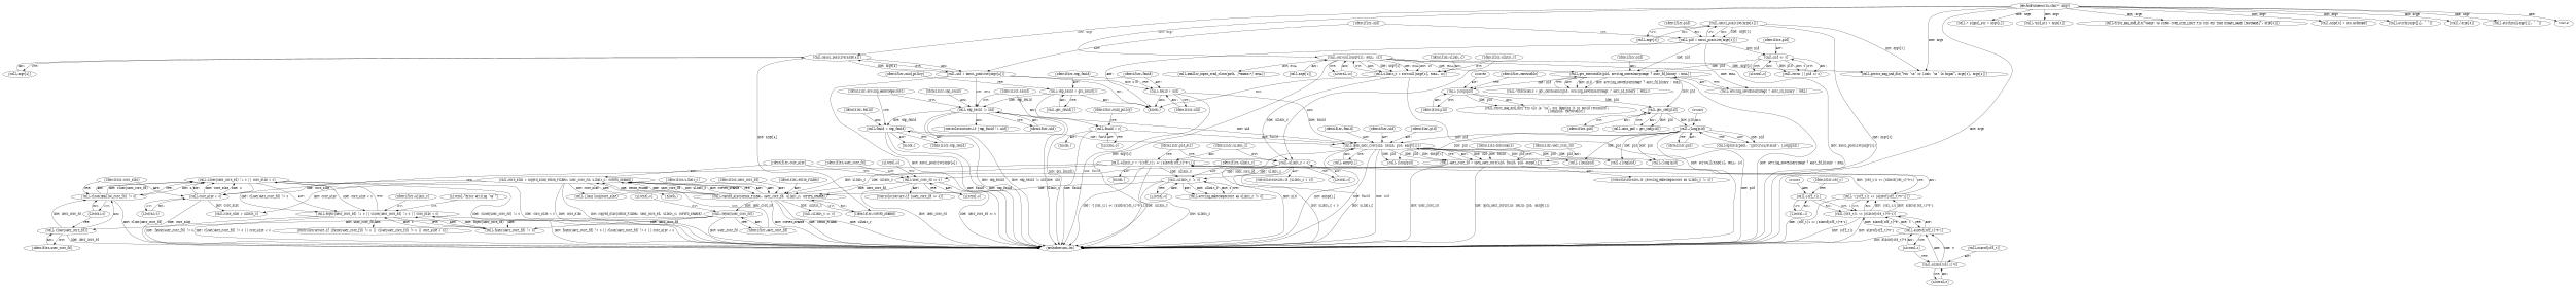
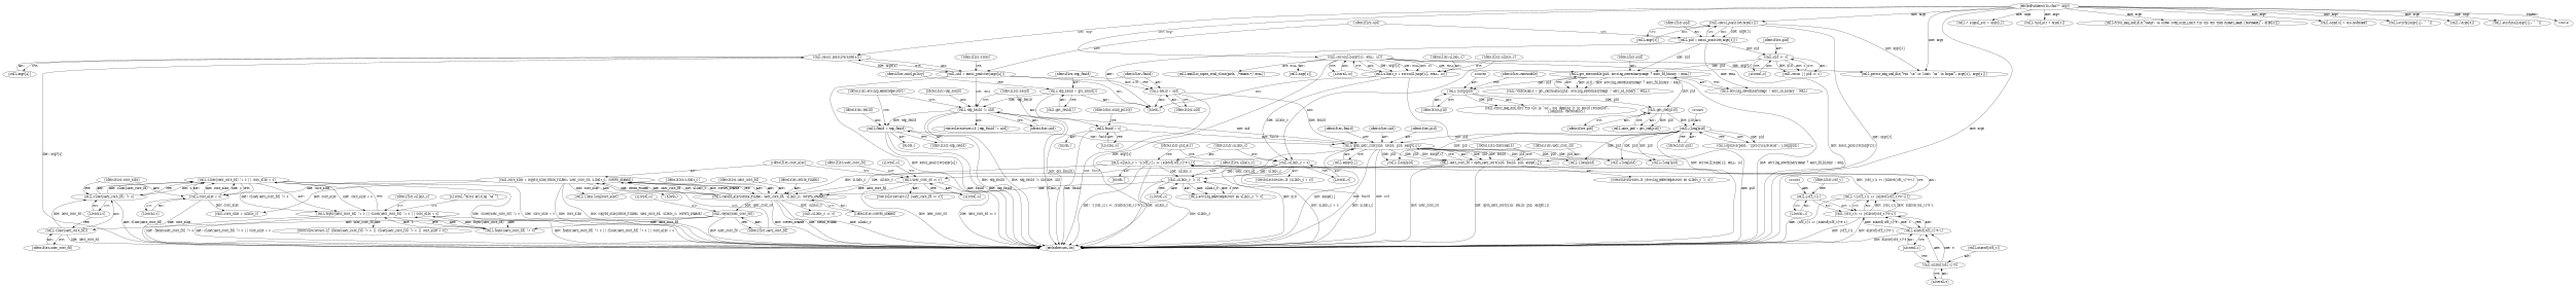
  digraph {
    fontname="Courier Prime"
    node [fontname="Courier Prime"]
    edge [fontname="Courier Prime"]
    n1 [label="(Call,close(user_core_fd) != 0 || core_size < 0)"]
-   n2 [label="(Call,close(xmalloc_core_fd) != 0)"]
+   n2 [label="(Call,close(user_core_fd) != 0)"]
    n3 [label="(Call,core_size < 0)"]
    n4 [label="(Call,fsync(user_core_fd) != 0 || close(user_core_fd) != 0 || core_size < 0)"]
    n5 [label="(MethodReturn,int)"]
    n6 [label="(Literal,0)"]
    n7 [label="(Literal,0)"]
    n8 [label="(Call,core_size > ulimit_c)"]
    n9 [label="(Call,fsync(user_core_fd) != 0)"]
    n10 [label="(ControlStructure,if (fsync(user_core_fd) != 0 || close(user_core_fd) != 0 || core_size < 0))"]
    n11 [label="(Call,close(user_core_fd))"]
    n12 [label="(Identifier,user_core_fd)"]
    n13 [label="(Call,fsync(user_core_fd))"]
    n14 [label="(Identifier,user_core_fd)"]
    n15 [label="(Call,core_size = copyfd_size(STDIN_FILENO, user_core_fd, ulimit_c, COPYFD_SPARSE))"]
    n16 [label="(Call,copyfd_size(STDIN_FILENO, user_core_fd, ulimit_c, COPYFD_SPARSE))"]
    n17 [label="(Identifier,COPYFD_SPARSE)"]
    n18 [label="(Call,ulimit_c == 0)"]
    n19 [label="(Call,(long long)core_size)"]
    n20 [label="(Block,)"]
    n21 [label="(Call,user_core_fd >= 0)"]
    n22 [label="(ControlStructure,if (user_core_fd >= 0))"]
    n23 [label="(Literal,0)"]
    n24 [label="(Call,user_core_fd = open_user_core(uid, fsuid, pid, &argv[1]))"]
    n25 [label="(Call,open_user_core(uid, fsuid, pid, &argv[1]))"]
    n26 [label="(ControlStructure,if (setting_MakeCompatCore && ulimit_c != 0))"]
    n27 [label="(Call,(long)pid)"]
    n28 [label="(Call,(long)pid)"]
    n29 [label="(Call,&argv[1])"]
    n30 [label="(Call,(long)pid)"]
    n31 [label="(Call,(long)pid)"]
    n32 [label="(Call,tmp_fsuid != uid)"]
    n33 [label="(Call,fsuid = tmp_fsuid)"]
    n34 [label="(ControlStructure,if (tmp_fsuid != uid))"]
    n35 [label="(Identifier,uid)"]
    n36 [label="(Block,)"]
    n37 [label="(Identifier,tmp_fsuid)"]
    n38 [label="(Call,tmp_fsuid = get_fsuid())"]
    n39 [label="(Block,)"]
    n40 [label="(Call,get_fsuid())"]
    n41 [label="(Call,uid = xatoi_positive(argv[4]))"]
    n42 [label="(Call,xatoi_positive(argv[4]))"]
    n43 [label="(Call,fsuid = uid)"]
    n44 [label="(Call,argv[4])"]
    n45 [label="(Identifier,uid)"]
    n46 [label="(MethodParameterIn,char** argv)"]
    n47 [label="(Call,xatoi_positive(argv[3]))"]
    n48 [label="(Call,strtoull(argv[2], NULL, 10))"]
    n49 [label="(Call,* signal_str = argv[1])"]
    n50 [label="(Call,perror_msg_and_die(\"PID '%s' or limit '%s' is bogus\", argv[3], argv[2]))"]
    n51 [label="(Call,*pid_str = argv[3])"]
    n52 [label="(Call,error_msg_and_die(\"Usage: %s SIGNO CORE_SIZE_LIMIT PID UID GID TIME BINARY_NAME [HOSTNAME]\", argv[0]))"]
    n53 [label="(Call,argv[8] = uts.nodename)"]
    n54 [label="(Call,strchr(argv[1], ' '))"]
    n55 [label="(Call,!argv[8])"]
    n56 [label="(Call,strchrnul(argv[i], ' '))"]
    1000141
    n58 [label="(Call,pid = xatoi_positive(argv[3]))"]
    n59 [label="(Call,argv[3])"]
    n60 [label="(Call,get_executable(pid, setting_SaveBinaryImage ? &src_fd_binary : NULL))"]
    n61 [label="(Call,setting_SaveBinaryImage ? &src_fd_binary : NULL)"]
    n62 [label="(Call,ulimit_c = strtoull(argv[2], NULL, 10))"]
    n63 [label="(Call,xmalloc_xopen_read_close(path, /*maxsz:*/ NULL))"]
    n64 [label="(Literal,10)"]
    n65 [label="(Call,fsuid = 0)"]
    n66 [label="(Literal,0)"]
    n67 [label="(Block,)"]
    n68 [label="(Call,(long)pid)"]
    n69 [label="(Identifier,pid)"]
    n70 [label="(Call,sprintf(path, \"/proc/%lu/status\", (long)pid))"]
    n71 [label="(Call,get_cwd(pid))"]
    n72 [label="(Identifier,pid)"]
    n73 [label="(Call,user_pwd = get_cwd(pid))"]
    n74 [label="(Call,(long)pid)"]
    n75 [label="(Call,*executable = get_executable(pid, setting_SaveBinaryImage ? &src_fd_binary : NULL))"]
    n76 [label="(Identifier,pid)"]
    n77 [label="(Call,error_msg_and_die(\"PID %lu is '%s', not dumping it to avoid recursion\",\n                        (long)pid, executable))"]
    n78 [label="(Call,pid <= 0)"]
    n79 [label="(Call,errno || pid <= 0)"]
    n80 [label="(Literal,0)"]
    n81 [label="(Call,ulimit_c < 0)"]
    n82 [label="(Call,ulimit_c = ~((off_t)1 << (sizeof(off_t)*8-1)))"]
    n83 [label="(Call,~((off_t)1 << (sizeof(off_t)*8-1)))"]
    n84 [label="(Call,ulimit_c != 0)"]
    n85 [label="(Block,)"]
    n86 [label="(Call,(off_t)1 << (sizeof(off_t)*8-1))"]
    n87 [label="(Literal,0)"]
    n88 [label="(Call,setting_MakeCompatCore && ulimit_c != 0)"]
    n89 [label="(Call,sizeof(off_t)*8-1)"]
    n90 [label="(Literal,1)"]
    n91 [label="(Call,(off_t)1)"]
    n92 [label="(Literal,1)"]
    n93 [label="(Call,sizeof(off_t)*8)"]
    n94 [label="(Literal,8)"]
    n95 [label="(Literal,0)"]
    n96 [label="(ControlStructure,if (ulimit_c < 0))"]
    n97 [label="(Identifier,ulimit_c)"]
    n98 [label="(Identifier,ulimit_c)"]
    n99 [label="(Identifier,tmp_fsuid)"]
    n100 [label="(Identifier,user_core_fd)"]
    n101 [label="(Identifier,ulimit_c)"]
    n102 [label="(Identifier,fsuid)"]
    n103 [label="(Identifier,STDIN_FILENO)"]
    n104 [label="(Identifier,pid)"]
    n105 [label="(Identifier,fsuid)"]
    n106 [label="(Literal,0)"]
    n107 [label="(Call,argv[2])"]
    n108 [label="(Identifier,off_t)"]
    n109 [label="(Identifier,tmp_fsuid)"]
    n110 [label="(Identifier,executable)"]
    n111 [label="(Identifier,ulimit_c)"]
    n112 [label="(Call,sizeof(off_t))"]
    n113 [label="(Identifier,pid)"]
    n114 [label="(Identifier,suid_policy)"]
    n115 [label="(Identifier,core_size)"]
    n116 [label="(Identifier,uid)"]
    n117 [label="(Identifier,suid_policy)"]
    n118 [label="(Identifier,executable)"]
    n119 [label="(Identifier,setting_MakeCompatCore)"]
    n120 [label="(Identifier,pid)"]
    n121 [label="(Identifier,uid)"]
    n122 [label="(Identifier,pid)"]
    n123 [label="(Identifier,core_size)"]
    n124 [label="(Identifier,pid_str)"]
    n125 [label="(Identifier,ulimit_c)"]
    n126 [label="(Identifier,fsuid)"]
    n127 [label="(Identifier,user_core_fd)"]
    n128 [label="(Identifier,user_core_fd)"]
    n129 [label="(Literal,0)"]
    n130 [label="(Literal,\"Error writing '%s'\")"]
+   n131 [label="(Identifier,errno)"]
    n132 [label="(Identifier,fsuid)"]
    n133 [label="(Identifier,ulimit_c)"]
    1000400
    1000386
    1000285
    n1 -> n2 [label="CFG: "]
-   n82 -> n3 [label="CFG: "]
+   n1 -> n3 [label="CFG: "]
    n1 -> n4 [label="AST: "]
    n1 -> n4 [label="DDG: close(user_core_fd) != 0"]
    n1 -> n4 [label="DDG: core_size < 0"]
    n1 -> n5 [label="DDG: core_size < 0"]
    n1 -> n5 [label="DDG: close(user_core_fd) != 0"]
    n2 -> n1 [label="AST: "]
    n2 -> n1 [label="DDG: close(user_core_fd)"]
    n2 -> n1 [label="DDG: 0"]
    n2 -> n5 [label="DDG: close(user_core_fd)"]
    n2 -> n6 [label="CFG: "]
    n3 -> n1 [label="AST: "]
    n3 -> n1 [label="DDG: core_size"]
    n3 -> n1 [label="DDG: 0"]
    n3 -> n5 [label="DDG: core_size"]
    n3 -> n7 [label="CFG: "]
    n3 -> n8 [label="DDG: core_size"]
    n4 -> n1 [label="CFG: "]
    n4 -> n5 [label="DDG: close(user_core_fd) != 0 || core_size < 0"]
    n4 -> n5 [label="DDG: fsync(user_core_fd) != 0 || close(user_core_fd) != 0 || core_size < 0"]
    n4 -> n5 [label="DDG: fsync(user_core_fd) != 0"]
    n4 -> n9 [label="CFG: "]
    n4 -> n10 [label="AST: "]
    n6 -> n2 [label="AST: "]
    n6 -> n11 [label="CFG: "]
    n7 -> n3 [label="AST: "]
    n9 -> n4 [label="AST: "]
    n9 -> n4 [label="DDG: fsync(user_core_fd)"]
    n9 -> n4 [label="DDG: 0"]
    n11 -> n2 [label="AST: "]
    n11 -> n2 [label="DDG: user_core_fd"]
    n11 -> n5 [label="DDG: user_core_fd"]
    n11 -> n12 [label="CFG: "]
    n12 -> n11 [label="AST: "]
    n13 -> n5 [label="DDG: user_core_fd"]
    n13 -> n9 [label="AST: "]
    n13 -> n9 [label="DDG: user_core_fd"]
    n13 -> n11 [label="DDG: user_core_fd"]
    n13 -> n14 [label="CFG: "]
    n14 -> n13 [label="AST: "]
    n14 -> n15 [label="CFG: "]
    n15 -> n3 [label="DDG: core_size"]
    n15 -> n5 [label="DDG: copyfd_size(STDIN_FILENO, user_core_fd, ulimit_c, COPYFD_SPARSE)"]
    n15 -> n5 [label="DDG: core_size"]
    n15 -> n8 [label="DDG: core_size"]
    n15 -> n16 [label="CFG: "]
    n15 -> n19 [label="DDG: core_size"]
    n15 -> n20 [label="AST: "]
    n16 -> n5 [label="DDG: STDIN_FILENO"]
    n16 -> n5 [label="DDG: ulimit_c"]
    n16 -> n5 [label="DDG: COPYFD_SPARSE"]
    n16 -> n13 [label="DDG: user_core_fd"]
    n16 -> n15 [label="AST: "]
    n16 -> n15 [label="DDG: STDIN_FILENO"]
    n16 -> n15 [label="DDG: user_core_fd"]
    n16 -> n15 [label="DDG: ulimit_c"]
    n16 -> n15 [label="DDG: COPYFD_SPARSE"]
    n16 -> n17 [label="CFG: "]
    n16 -> n18 [label="DDG: ulimit_c"]
    n17 -> n16 [label="AST: "]
    n21 -> n5 [label="DDG: user_core_fd"]
    n21 -> n5 [label="DDG: user_core_fd >= 0"]
    n21 -> n16 [label="DDG: user_core_fd"]
    n21 -> n22 [label="AST: "]
    n21 -> n23 [label="CFG: "]
    n23 -> n21 [label="AST: "]
    n24 -> n5 [label="DDG: user_core_fd"]
    n24 -> n5 [label="DDG: open_user_core(uid, fsuid, pid, &argv[1])"]
    n24 -> n21 [label="DDG: user_core_fd"]
    n24 -> n25 [label="CFG: "]
    n24 -> n26 [label="AST: "]
    n25 -> n5 [label="DDG: pid"]
    n25 -> n5 [label="DDG: &argv[1]"]
    n25 -> n5 [label="DDG: fsuid"]
    n25 -> n5 [label="DDG: uid"]
    n25 -> n24 [label="AST: "]
    n25 -> n24 [label="DDG: uid"]
    n25 -> n24 [label="DDG: fsuid"]
    n25 -> n24 [label="DDG: pid"]
    n25 -> n24 [label="DDG: &argv[1]"]
    n25 -> n27 [label="DDG: pid"]
    n25 -> n28 [label="DDG: pid"]
    n25 -> n29 [label="CFG: "]
    n25 -> n30 [label="DDG: pid"]
    n25 -> n31 [label="DDG: pid"]
    n29 -> n25 [label="AST: "]
    n32 -> n5 [label="DDG: tmp_fsuid != uid"]
    n32 -> n5 [label="DDG: uid"]
    n32 -> n5 [label="DDG: tmp_fsuid"]
    n32 -> n25 [label="DDG: uid"]
    n32 -> n33 [label="DDG: tmp_fsuid"]
    n32 -> n34 [label="AST: "]
    n32 -> n35 [label="CFG: "]
    n33 -> n5 [label="DDG: tmp_fsuid"]
    n33 -> n5 [label="DDG: fsuid"]
    n33 -> n25 [label="DDG: fsuid"]
    n33 -> n36 [label="AST: "]
    n33 -> n37 [label="CFG: "]
    n35 -> n32 [label="AST: "]
    n37 -> n33 [label="AST: "]
    n38 -> n5 [label="DDG: get_fsuid()"]
    n38 -> n32 [label="DDG: tmp_fsuid"]
    n38 -> n39 [label="AST: "]
    n38 -> n40 [label="CFG: "]
    n40 -> n38 [label="AST: "]
    n41 -> n5 [label="DDG: xatoi_positive(argv[4])"]
    n41 -> n32 [label="DDG: user"]
    n41 -> n39 [label="AST: "]
    n41 -> n42 [label="CFG: "]
    n41 -> n43 [label="DDG: uid"]
-   n42 -> n17 [label="DDG: argv[4]"]
+   n42 -> n5 [label="DDG: argv[4]"]
    n42 -> n41 [label="AST: "]
    n42 -> n41 [label="DDG: argv[4]"]
    n42 -> n44 [label="CFG: "]
    n43 -> n5 [label="DDG: fsuid"]
    n43 -> n25 [label="DDG: fsuid"]
    n43 -> n39 [label="AST: "]
    n43 -> n45 [label="CFG: "]
    n44 -> n42 [label="AST: "]
    n45 -> n43 [label="AST: "]
    n46 -> n5 [label="DDG: argv"]
    n46 -> n42 [label="DDG: argv"]
+   n46 -> n47 [label="DDG: argv"]
    n46 -> n48 [label="DDG: argv"]
    n46 -> n49 [label="DDG: argv"]
    n46 -> n50 [label="DDG: argv"]
    n46 -> n51 [label="DDG: argv"]
    n46 -> n52 [label="DDG: argv"]
    n46 -> n53 [label="DDG: argv"]
    n46 -> n54 [label="DDG: argv"]
    n46 -> n55 [label="DDG: argv"]
    n46 -> n56 [label="DDG: argv"]
-   n46 -> 1000141 [label="AST: "]
+   n46 -> 1000141 [label="FILENO: "]
    n47 -> n5 [label="DDG: argv[3]"]
    n47 -> n50 [label="DDG: argv[3]"]
    n47 -> n58 [label="AST: "]
    n47 -> n58 [label="DDG: argv[3]"]
    n47 -> n59 [label="CFG: "]
    n48 -> n5 [label="DDG: argv[2]"]
    n48 -> n50 [label="DDG: argv[2]"]
    n48 -> n60 [label="DDG: NULL"]
    n48 -> n61 [label="DDG: NULL"]
    n48 -> n62 [label="AST: "]
    n48 -> n62 [label="DDG: argv[2]"]
    n48 -> n62 [label="DDG: NULL"]
    n48 -> n62 [label="DDG: 10"]
    n48 -> n63 [label="DDG: NULL"]
    n48 -> n64 [label="CFG: "]
    n58 -> n5 [label="DDG: xatoi_positive(argv[3])"]
    n58 -> n39 [label="AST: "]
    n58 -> n47 [label="CFG: "]
    n58 -> n60 [label="DDG: pid"]
    n58 -> n78 [label="DDG: pid"]
    n59 -> n47 [label="AST: "]
    n60 -> n5 [label="DDG: setting_SaveBinaryImage ? &src_fd_binary : NULL"]
    n60 -> n61 [label="CFG: "]
    n60 -> n71 [label="DDG: pid"]
    n60 -> n74 [label="DDG: pid"]
    n60 -> n75 [label="AST: "]
    n60 -> n75 [label="DDG: pid"]
    n60 -> n75 [label="DDG: setting_SaveBinaryImage ? &src_fd_binary : NULL"]
    n61 -> n60 [label="AST: "]
    n62 -> n5 [label="DDG: strtoull(argv[2], NULL, 10)"]
    n62 -> n39 [label="AST: "]
    n62 -> n48 [label="CFG: "]
    n62 -> n81 [label="DDG: ulimit_c"]
    n64 -> n48 [label="AST: "]
    n65 -> n5 [label="DDG: fsuid"]
    n65 -> n25 [label="DDG: fsuid"]
    n65 -> n66 [label="CFG: "]
    n65 -> n67 [label="AST: "]
    n66 -> n65 [label="AST: "]
    n68 -> n5 [label="DDG: pid"]
    n68 -> n25 [label="DDG: pid"]
    n68 -> n27 [label="DDG: pid"]
    n68 -> n28 [label="DDG: pid"]
    n68 -> n30 [label="DDG: pid"]
    n68 -> n31 [label="DDG: pid"]
    n68 -> n69 [label="CFG: "]
    n68 -> n70 [label="AST: "]
    n68 -> n70 [label="DDG: pid"]
    n69 -> n68 [label="AST: "]
    n70 -> n68 [label="CFG: "]
    n71 -> n68 [label="DDG: pid"]
    n71 -> n72 [label="CFG: "]
    n71 -> n73 [label="AST: "]
    n71 -> n73 [label="DDG: pid"]
    n72 -> n71 [label="AST: "]
    n73 -> n71 [label="CFG: "]
    n74 -> n71 [label="DDG: pid"]
    n74 -> n76 [label="CFG: "]
    n74 -> n77 [label="AST: "]
    n74 -> n77 [label="DDG: pid"]
    n75 -> n60 [label="CFG: "]
    n76 -> n74 [label="AST: "]
    n78 -> n60 [label="DDG: pid"]
    n78 -> n79 [label="AST: "]
    n78 -> n79 [label="DDG: pid"]
    n78 -> n79 [label="DDG: 0"]
    n78 -> n80 [label="CFG: "]
    n79 -> n78 [label="CFG: "]
    n80 -> n78 [label="AST: "]
    n81 -> n5 [label="DDG: ulimit_c < 0"]
    n81 -> n5 [label="DDG: ulimit_c"]
    n81 -> n16 [label="DDG: ulimit_c"]
    n81 -> n84 [label="DDG: ulimit_c"]
    n81 -> n95 [label="CFG: "]
    n81 -> n96 [label="AST: "]
    n82 -> n5 [label="DDG: ~((off_t)1 << (sizeof(off_t)*8-1))"]
    n82 -> n5 [label="DDG: ulimit_c"]
    n82 -> n16 [label="DDG: ulimit_c"]
    n82 -> n83 [label="CFG: "]
    n82 -> n84 [label="DDG: ulimit_c"]
    n82 -> n85 [label="AST: "]
    n83 -> n5 [label="DDG: (off_t)1 << (sizeof(off_t)*8-1)"]
    n83 -> n82 [label="AST: "]
    n83 -> n82 [label="DDG: (off_t)1 << (sizeof(off_t)*8-1)"]
    n83 -> n86 [label="CFG: "]
    n84 -> n5 [label="DDG: ulimit_c"]
    n84 -> n16 [label="DDG: ulimit_c"]
    n84 -> n87 [label="CFG: "]
    n84 -> n88 [label="AST: "]
    n84 -> n88 [label="DDG: ulimit_c"]
    n84 -> n88 [label="DDG: 0"]
    n86 -> n5 [label="DDG: (off_t)1"]
    n86 -> n5 [label="DDG: sizeof(off_t)*8-1"]
    n86 -> n83 [label="AST: "]
    n86 -> n83 [label="DDG: (off_t)1"]
    n86 -> n83 [label="DDG: sizeof(off_t)*8-1"]
    n86 -> n89 [label="CFG: "]
    n87 -> n84 [label="AST: "]
    n88 -> n84 [label="CFG: "]
    n89 -> n5 [label="DDG: sizeof(off_t)*8"]
    n89 -> n86 [label="AST: "]
    n89 -> n86 [label="DDG: sizeof(off_t)*8"]
    n89 -> n86 [label="DDG: 1"]
    n89 -> n90 [label="CFG: "]
    n90 -> n89 [label="AST: "]
    n90 -> n93 [label="CFG: "]
    n91 -> n86 [label="AST: "]
    n91 -> n86 [label="DDG: 1"]
    n91 -> n92 [label="CFG: "]
    n92 -> n91 [label="AST: "]
    n93 -> n89 [label="AST: "]
    n93 -> n89 [label="DDG: 8"]
    n93 -> n94 [label="CFG: "]
    n94 -> n93 [label="AST: "]
    n95 -> n81 [label="AST: "]
    n97 -> n81 [label="CFG: "]
    n97 -> n82 [label="AST: "]
    n98 -> n16 [label="AST: "]
    n99 -> n32 [label="AST: "]
    n100 -> n16 [label="AST: "]
    n101 -> n84 [label="AST: "]
    n102 -> n32 [label="CFG: "]
    n102 -> n65 [label="AST: "]
    n103 -> n16 [label="AST: "]
    n104 -> n25 [label="AST: "]
    n105 -> n25 [label="AST: "]
    n106 -> n21 [label="CFG: "]
-   n107 -> n48 [label="AST: "]
+   n48 -> n107 [label="AST: "]
    n108 -> n91 [label="CFG: "]
    n109 -> n38 [label="AST: "]
    n109 -> n43 [label="CFG: "]
    n110 -> n74 [label="CFG: "]
    n111 -> n4 [label="CFG: "]
    n112 -> n93 [label="AST: "]
    n113 -> n60 [label="AST: "]
    n114 -> n65 [label="CFG: "]
    n115 -> n2 [label="CFG: "]
    n115 -> n3 [label="AST: "]
    n116 -> n41 [label="AST: "]
    n116 -> n58 [label="CFG: "]
    n117 -> n38 [label="CFG: "]
    n118 -> n24 [label="CFG: "]
    n119 -> n32 [label="CFG: "]
    n119 -> n33 [label="CFG: "]
    n120 -> n78 [label="AST: "]
    n121 -> n25 [label="AST: "]
    n122 -> n58 [label="AST: "]
    n123 -> n15 [label="AST: "]
    n123 -> n21 [label="CFG: "]
    n124 -> n81 [label="CFG: "]
    n124 -> n82 [label="CFG: "]
    n125 -> n62 [label="AST: "]
    n126 -> n33 [label="AST: "]
    n127 -> n21 [label="AST: "]
    n128 -> n24 [label="AST: "]
    n129 -> n13 [label="CFG: "]
    n130 -> n4 [label="CFG: "]
+   n131 -> n41 [label="CFG: "]
    n132 -> n43 [label="AST: "]
    n133 -> n62 [label="CFG: "]
    n133 -> n81 [label="AST: "]
    1000400 -> n68 [label="AST: "]
    1000386 -> n74 [label="AST: "]
    1000285 -> n91 [label="AST: "]
  }
